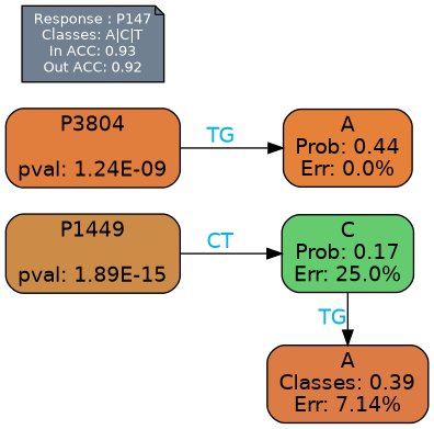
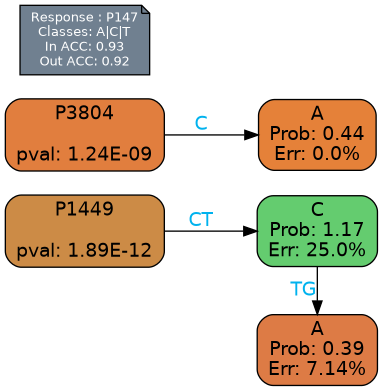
  digraph {
    rankdir=LR
    ranksep=equally
    splines=polylines
    node [color=black fontname=helvetica shape=box style="filled, rounded"]
    edge [fontcolor=deepskyblue2 fontname=helvetica]
-   n1 [fillcolor="#dd7b45" label="A\nClasses: 0.39\nErr: 7.14%"]
+   n1 [fillcolor="#dd7b45" label="A\nProb: 0.39\nErr: 7.14%"]
    n2 [fillcolor="#e58139" label="A\nProb: 0.44\nErr: 0.0%"]
-   n3 [fillcolor="#64cc6f" label="C\nProb: 0.17\nErr: 25.0%"]
+   n3 [fillcolor="#64cc6f" label="C\nProb: 1.17\nErr: 25.0%"]
    n4 [align=left fillcolor=slategray fontcolor=white fontsize=10 label="Response : P147\nClasses: A|C|T\nIn ACC: 0.93\nOut ACC: 0.92\n" shape=note style=filled]
-   n5 [fillcolor="#cc8b46" label="P1449\n\npval: 1.89E-15"]
+   n5 [fillcolor="#cc8b46" label="P1449\n\npval: 1.89E-12"]
    n6 [fillcolor="#e17e3e" label="P3804\n\npval: 1.24E-09"]
    subgraph sub_1 {
      rank=same
      n1
      n2
      n3
    }
    subgraph sub_2 {
      rank=same
      n4
      n5
    }
    n3 -> n1 [label=TG]
    n5 -> n3 [label=CT]
-   n6 -> n2 [label=TG]
+   n6 -> n2 [label=C]
  }
